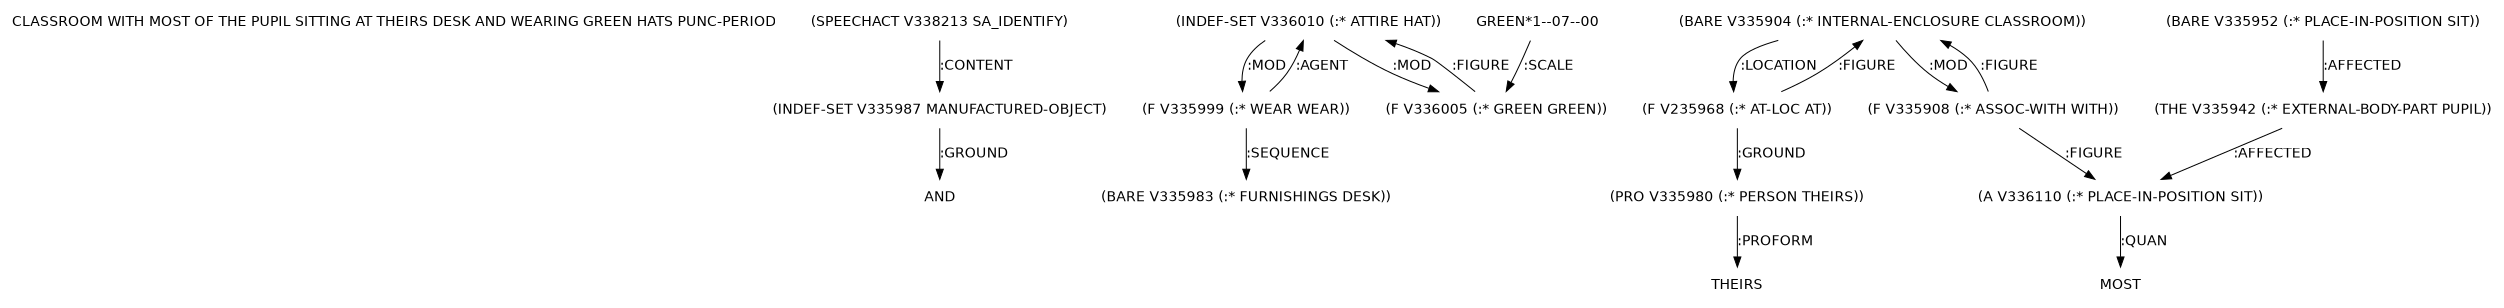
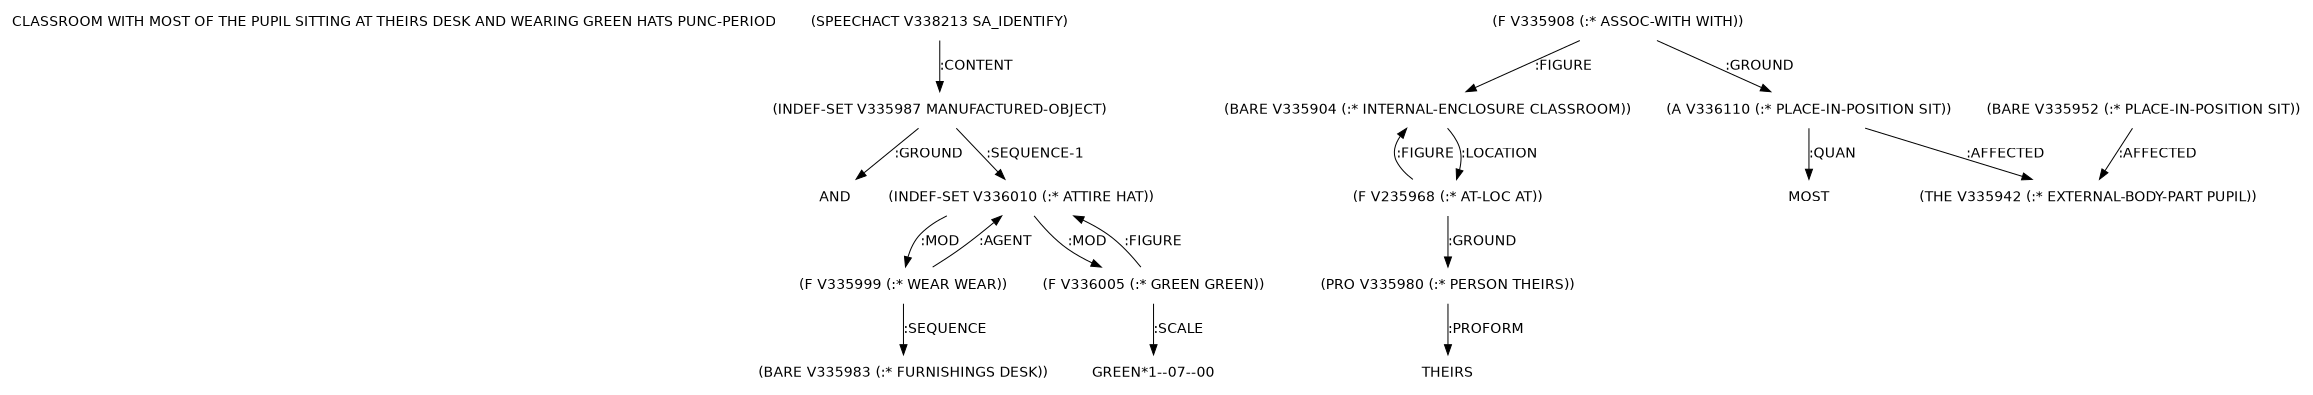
  digraph {
    fontname="DejaVu Sans"
    node [fontname="DejaVu Sans" shape=none]
    edge [fontname="DejaVu Sans"]
    "CLASSROOM WITH MOST OF THE PUPIL SITTING AT THEIRS DESK AND WEARING GREEN HATS PUNC-PERIOD"
    n2 [label="(SPEECHACT V338213 SA_IDENTIFY)"]
    n3 [label="(INDEF-SET V335987 MANUFACTURED-OBJECT)"]
    n4 [label=AND]
    n5 [label="(INDEF-SET V336010 (:* ATTIRE HAT))"]
    n6 [label="(BARE V335983 (:* FURNISHINGS DESK))"]
    n7 [label="(F V335999 (:* WEAR WEAR))"]
    n8 [label="(F V336005 (:* GREEN GREEN))"]
    n9 [label="GREEN*1--07--00"]
    n10 [label="(BARE V335904 (:* INTERNAL-ENCLOSURE CLASSROOM))"]
    n11 [label="(F V235968 (:* AT-LOC AT))"]
    n12 [label="(F V335908 (:* ASSOC-WITH WITH))"]
    n13 [label="(PRO V335980 (:* PERSON THEIRS))"]
    n14 [label="(A V336110 (:* PLACE-IN-POSITION SIT))"]
    n15 [label=THEIRS]
    n16 [label="(THE V335942 (:* EXTERNAL-BODY-PART PUPIL))"]
    n17 [label=MOST]
    n18 [label="(BARE V335952 (:* PLACE-IN-POSITION SIT))"]
    n2 -> n3 [label=":CONTENT"]
    n3 -> n4 [label=":GROUND"]
+   n3 -> n5 [label=":SEQUENCE-1"]
    n5 -> n7 [label=":MOD"]
    n5 -> n8 [label=":MOD"]
    n7 -> n5 [label=":AGENT"]
    n7 -> n6 [label=":SEQUENCE"]
    n8 -> n5 [label=":FIGURE"]
-   n9 -> n8 [label=":SCALE"]
+   n8 -> n9 [label=":SCALE"]
    n10 -> n11 [label=":LOCATION"]
-   n10 -> n12 [label=":MOD"]
    n11 -> n10 [label=":FIGURE"]
    n11 -> n13 [label=":GROUND"]
    n12 -> n10 [label=":FIGURE"]
-   n12 -> n14 [label=":FIGURE"]
+   n12 -> n14 [label=":GROUND"]
    n13 -> n15 [label=":PROFORM"]
-   n16 -> n14 [label=":AFFECTED"]
+   n14 -> n16 [label=":AFFECTED"]
    n14 -> n17 [label=":QUAN"]
    n18 -> n16 [label=":AFFECTED"]
  }
